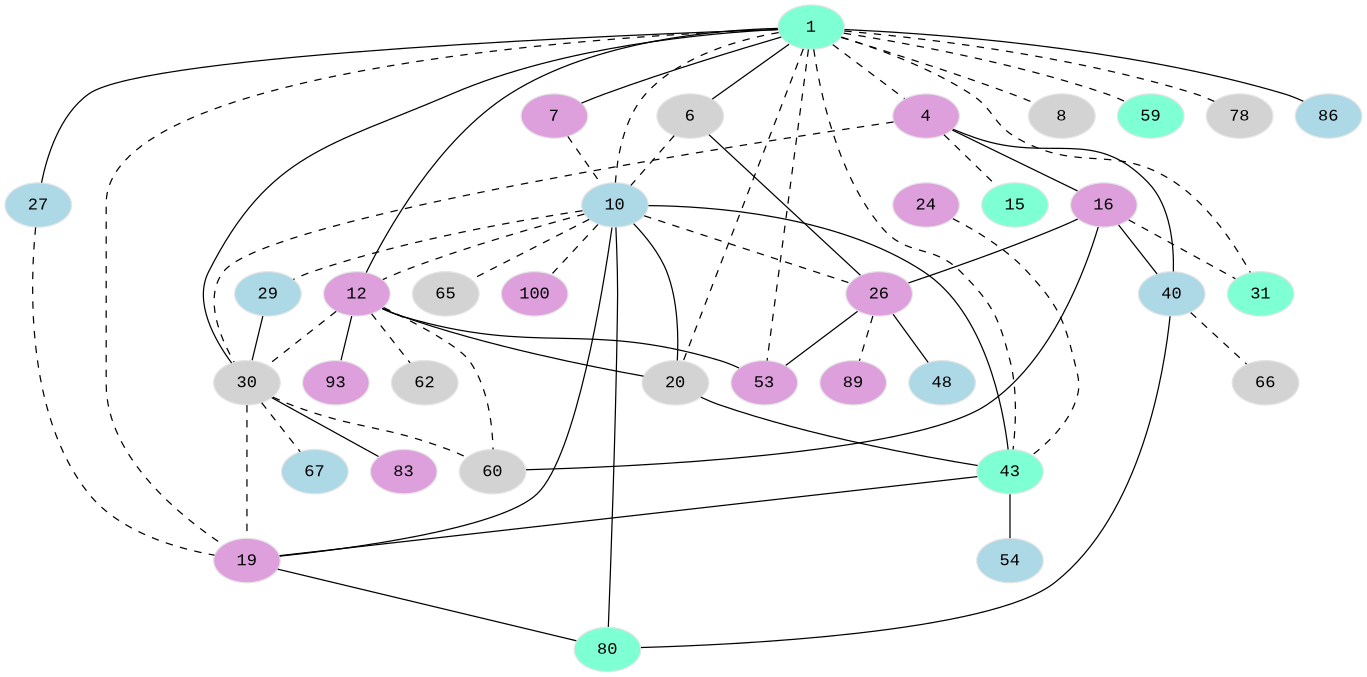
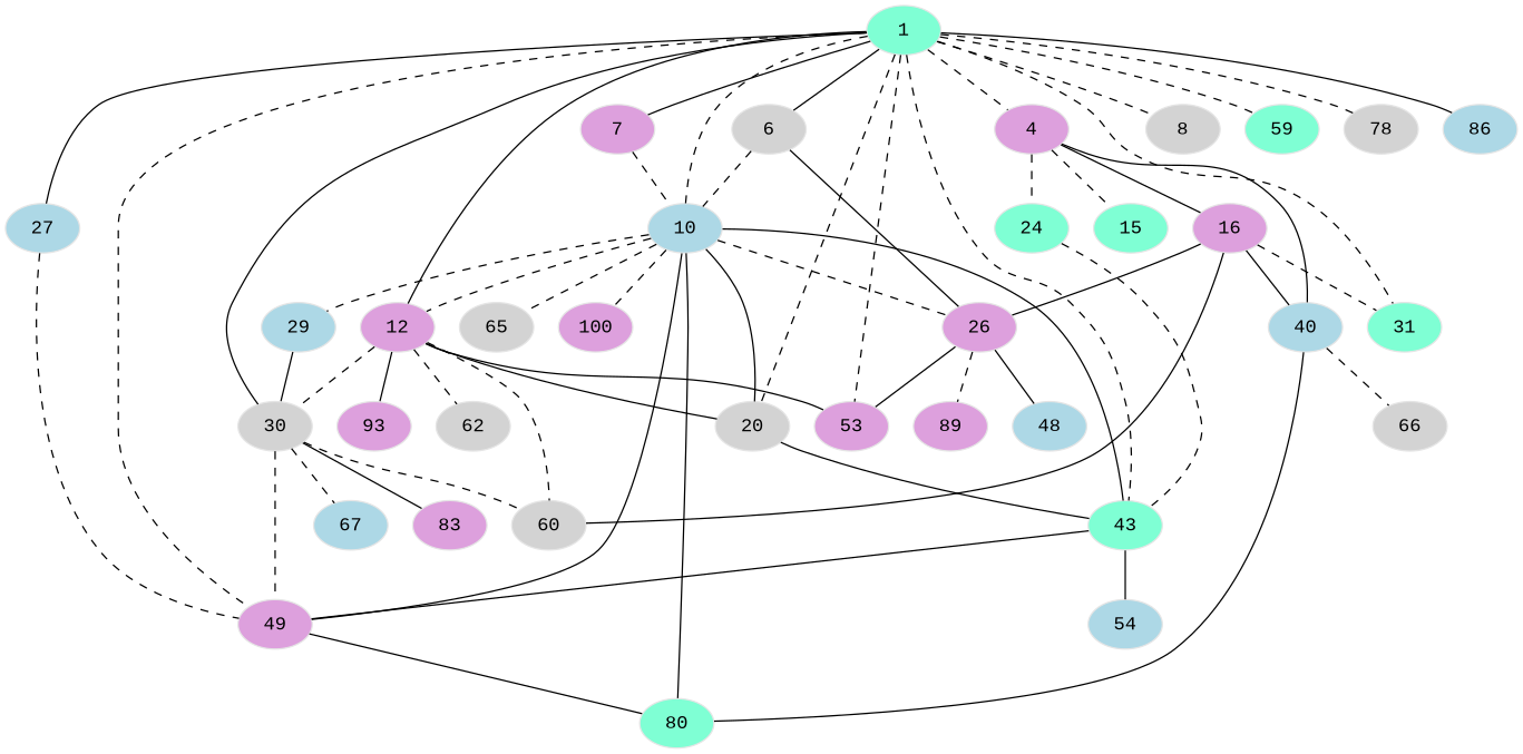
  graph {
    fontname="Liberation Mono"
    node [color=gray90 fillcolor=plum fontname="Liberation Mono" style=filled]
    edge [fontname="Liberation Mono" style=dashed]
    1 [fillcolor=aquamarine super="+111+5+45+2+3"]
    4 [super="+13"]
    6 [fillcolor=lightgrey super="+23"]
    7
    8 [fillcolor=lightgrey super="+74+75"]
    10 [fillcolor=lightblue super="+11"]
    12 [super="+21+57+38"]
    20 [fillcolor=lightgrey super="+102+96"]
    27 [fillcolor=lightblue super="+41"]
    30 [fillcolor=lightgrey super="+33+70+42+39"]
    31 [fillcolor=aquamarine super="+32+44"]
    43 [fillcolor=aquamarine super="+47+98+69"]
-   49 [super="+103+61+58" label=19]
+   49 [super="+103+61+58"]
    59 [fillcolor=aquamarine]
    78 [fillcolor=lightgrey]
    86 [fillcolor=lightblue]
    53
    15 [fillcolor=aquamarine]
    16 [super="+71+97+54+56"]
-   24 [super="+35"]
+   24 [fillcolor=aquamarine super="+35"]
    40 [fillcolor=lightblue super="+46"]
    26 [super="+76+36+73+106"]
    29 [fillcolor=lightblue super="+77"]
    65 [fillcolor=lightgrey]
    80 [fillcolor=aquamarine super="+91"]
    100
    60 [fillcolor=lightgrey super="+72"]
    62 [fillcolor=lightgrey]
    93
    48 [fillcolor=lightblue]
    89 [super="+113"]
    67 [fillcolor=lightblue super="+101"]
    83
    n34 [fillcolor=lightblue label=54]
    66 [fillcolor=lightgrey super="+107+87"]
    1 -- 4
    1 -- 6 [style=solid]
    1 -- 7 [style=solid]
    1 -- 8 [weight=2]
    1 -- 10
    1 -- 12 [style=solid weight=2]
    1 -- 20
    1 -- 27 [style=solid]
    1 -- 30 [style=solid]
    1 -- 31
    1 -- 43
    1 -- 49
    1 -- 59
    1 -- 78
    1 -- 86 [style=solid]
    1 -- 53 [weight=4]
    4 -- 15
    4 -- 16 [style=solid]
-   4 -- 30
+   4 -- 24
    4 -- 40 [style=solid]
    6 -- 10
    6 -- 26 [style=solid]
    7 -- 10
    10 -- 12
    10 -- 20 [style=solid]
    10 -- 43 [style=solid]
    10 -- 49 [style=solid]
    10 -- 26
    10 -- 29
    10 -- 65
    10 -- 80 [style=solid]
    10 -- 100
    12 -- 20 [style=solid]
    12 -- 30
    12 -- 53 [style=solid]
    12 -- 60
    12 -- 62
    12 -- 93 [style=solid]
    20 -- 43 [style=solid]
    27 -- 49
    30 -- 49 [weight=2]
    30 -- 60
    30 -- 67
    30 -- 83 [style=solid]
    43 -- 49 [style=solid]
    43 -- n34 [style=solid]
    49 -- 80 [style=solid]
    16 -- 31
    16 -- 40 [style=solid]
    16 -- 26 [style=solid]
    16 -- 60 [style=solid weight=2]
    24 -- 43
    40 -- 80 [style=solid]
    40 -- 66
    26 -- 53 [style=solid]
    26 -- 48 [style=solid]
    26 -- 89
    29 -- 30 [style=solid]
  }
